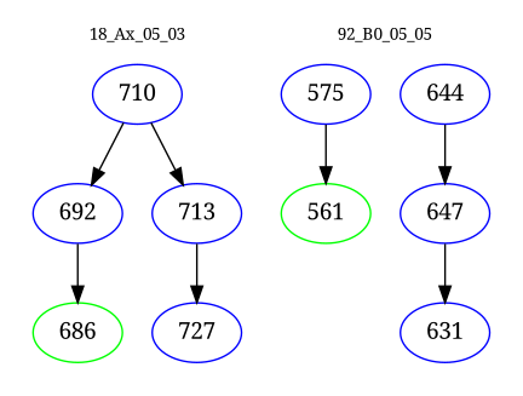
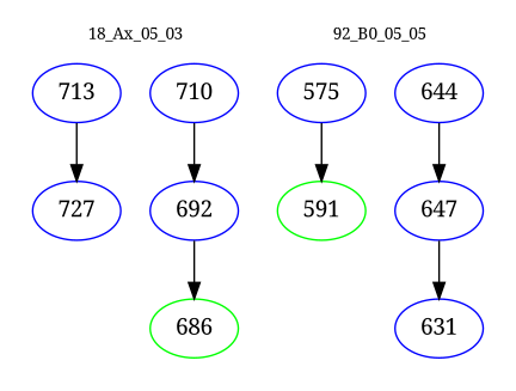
  digraph {
    fontname="Noto Serif"
    node [color=blue fontname="Noto Serif"]
    edge [color=black fontname="Noto Serif"]
    n1 [label=710]
    n2 [label=692]
    n3 [label=713]
    n4 [color=green label=686]
    n5 [label=727]
    n6 [label=644]
    n7 [label=575]
    n8 [label=647]
-   n9 [color=green label=561]
+   n9 [color=green label=591]
    n10 [label=631]
    subgraph cluster_1 {
      color=white
      fontsize=10
      label="18_Ax_05_03"
      n1
      n2
      n3
      n4
      n5
    }
    subgraph cluster_2 {
      color=white
      fontsize=10
      label="92_B0_05_05"
      n6
      n7
      n8
      n9
      n10
    }
    n1 -> n2
-   n1 -> n3
    n2 -> n4
    n3 -> n5
    n6 -> n8
    n7 -> n9
    n8 -> n10
  }
